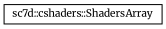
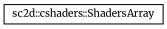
  digraph {
    rankdir=LR
    fontname=Merriweather
-   n1 [color=black fillcolor=white fontname=Merriweather fontsize=10 height=0.2 label="sc7d::cshaders::ShadersArray" shape=record style=filled width=0.4]
+   n1 [color=black fillcolor=white fontname=Merriweather fontsize=10 height=0.2 label="sc2d::cshaders::ShadersArray" shape=record style=filled width=0.4]
  }
